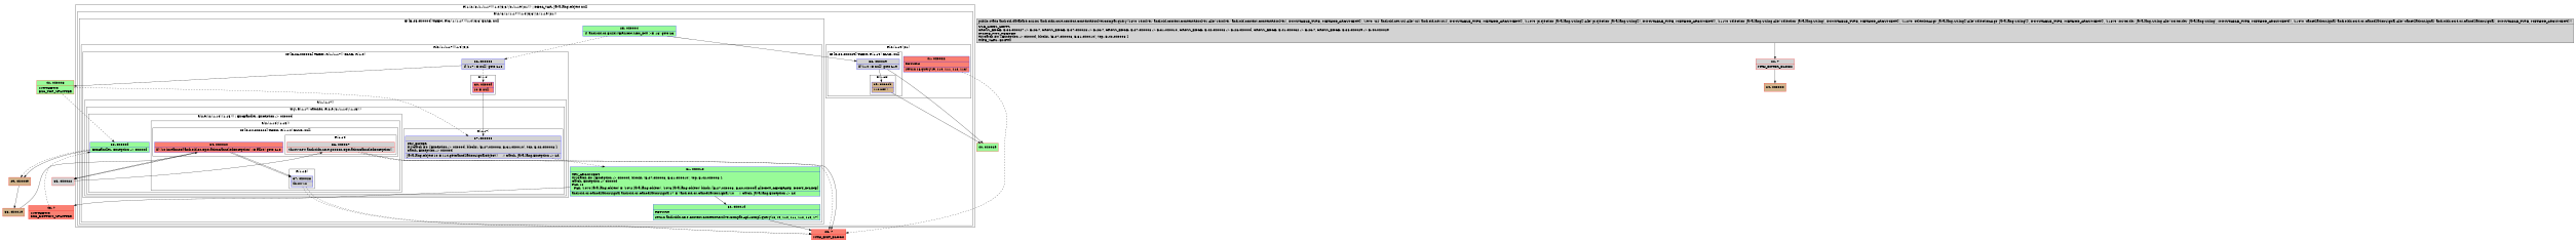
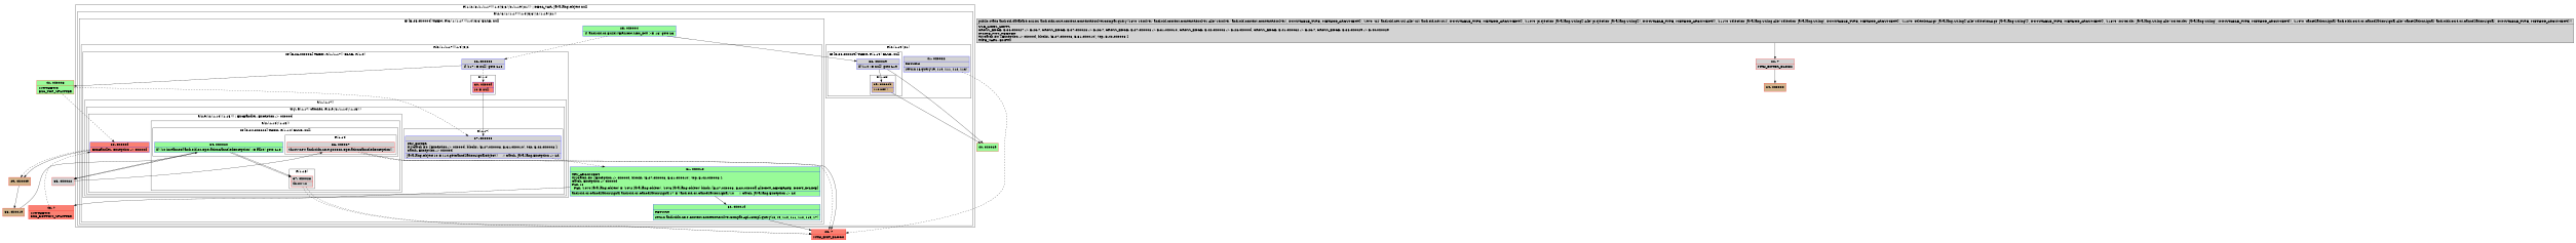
  digraph {
    node [color=blue fillcolor=lightgrey shape=record style=filled]
    edge [style=solid]
    n1 [label="{27\:\ 0x0008|TRY_ENTER\lTryCatch #0 \{Exception \-\> 0x000d, blocks: (B:27:0x0008, B:31:0x0010), top: B:42:0x0008 \}\lCatch: Exception \-\> 0x000d\l|java.lang.Object r0 = r14.getCancellationSignalObject()     \/\/ Catch: java.lang.Exception \-\> Ld\l}"]
    n2 [color=red label="{36\:\ 0x0027|throw new androidx.core.p003os.OperationCanceledException()\l}"]
-   n3 [fillcolor=salmon label="{34\:\ 0x0020|if ((r0 instanceof android.os.OperationCanceledException) != false) goto L13\l}"]
-   n4 [label="{37\:\ 0x0028|throw r0\l}"]
-   n5 [fillcolor=palegreen label="{28\:\ 0x000d|ExcHandler: Exception \-\> 0x000d\l}"]
+   n3 [fillcolor=palegreen label="{34\:\ 0x0020|if ((r0 instanceof android.os.OperationCanceledException) != false) goto L13\l}"]
+   n4 [color=red label="{37\:\ 0x0028|throw r0\l}"]
+   n5 [fillcolor=salmon label="{28\:\ 0x000d|ExcHandler: Exception \-\> 0x000d\l}"]
    n6 [fillcolor=salmon label="{30\:\ 0x000f|r0 = null\l}"]
    n7 [label="{26\:\ 0x0006|if (r17 != null) goto L16\l}"]
    n8 [fillcolor=palegreen label="{31\:\ 0x0010|TRY_ARGUMENT\lTryCatch #0 \{Exception \-\> 0x000d, blocks: (B:27:0x0008, B:31:0x0010), top: B:42:0x0008 \}\lCatch: Exception \-\> 0x000d\lPHI: r0 \l  PHI: (r0v4 java.lang.Object) = (r0v2 java.lang.Object), (r0v6 java.lang.Object) binds: [B:27:0x0008, B:30:0x000f] A[DONT_GENERATE, DONT_INLINE]\l|android.os.CancellationSignal android.os.CancellationSignal r7 = (android.os.CancellationSignal) r0     \/\/ Catch: java.lang.Exception \-\> Ld\l}"]
    n9 [fillcolor=palegreen label="{32\:\ 0x001d|RETURN\l|return androidx.core.content.ContentResolverCompat.Api16Impl.query(r8, r9, r10, r11, r12, r13, r7)\l}"]
    n10 [fillcolor=palegreen label="{25\:\ 0x0004|if (android.os.Build.VERSION.SDK_INT \>= 16) goto L3\l}"]
    n11 [fillcolor=tan label="{39\:\ 0x002b|r14.net()\l}"]
    n12 [label="{38\:\ 0x0029|if (r14 != null) goto L19\l}"]
-   n13 [fillcolor=salmon label="{41\:\ 0x0032|RETURN\l|return r8.query(r9, r10, r11, r12, r13)\l}"]
+   n13 [label="{41\:\ 0x0032|RETURN\l|return r8.query(r9, r10, r11, r12, r13)\l}"]
    n14 [color=red fillcolor=salmon label="{23\:\ ?|MTH_EXIT_BLOCK\l}"]
    n15 [color=red label="{35\:\ 0x0022}"]
    n16 [color=red fillcolor=tan label="{29\:\ 0x000e}"]
    n17 [color=red fillcolor=palegreen label="{42\:\ 0x0008|SYNTHETIC\lEXC_TOP_SPLITTER\l}"]
    n18 [color=red fillcolor=salmon label="{43\:\ ?|SYNTHETIC\lEXC_BOTTOM_SPLITTER\l}"]
    n19 [color=red fillcolor=palegreen label="{40\:\ 0x002e}"]
    n20 [color=red fillcolor=tan label="{33\:\ 0x001e}"]
    n21 [color=red label="{22\:\ ?|MTH_ENTER_BLOCK\l}"]
    n22 [color=red fillcolor=tan label="{24\:\ 0x0000}"]
    n23 [label="{public static android.database.Cursor androidx.core.content.ContentResolverCompat.query((r8v0 'resolver' android.content.ContentResolver A[D('resolver' android.content.ContentResolver), IMMUTABLE_TYPE, METHOD_ARGUMENT]), (r9v0 'uri' android.net.Uri A[D('uri' android.net.Uri), IMMUTABLE_TYPE, METHOD_ARGUMENT]), (r10v0 'projection' java.lang.String[] A[D('projection' java.lang.String[]), IMMUTABLE_TYPE, METHOD_ARGUMENT]), (r11v0 'selection' java.lang.String A[D('selection' java.lang.String), IMMUTABLE_TYPE, METHOD_ARGUMENT]), (r12v0 'selectionArgs' java.lang.String[] A[D('selectionArgs' java.lang.String[]), IMMUTABLE_TYPE, METHOD_ARGUMENT]), (r13v0 'sortOrder' java.lang.String A[D('sortOrder' java.lang.String), IMMUTABLE_TYPE, METHOD_ARGUMENT]), (r14v0 'cancellationSignal' androidx.core.os.CancellationSignal A[D('cancellationSignal' androidx.core.os.CancellationSignal), IMMUTABLE_TYPE, METHOD_ARGUMENT]))  | USE_LINES_HINTS\lCROSS_EDGE: B:36:0x0027 \-\> B:23:?, CROSS_EDGE: B:37:0x0028 \-\> B:23:?, CROSS_EDGE: B:27:0x0008 \-\> B:31:0x0010, CROSS_EDGE: B:42:0x0008 \-\> B:28:0x000d, CROSS_EDGE: B:41:0x0032 \-\> B:23:?, CROSS_EDGE: B:38:0x0029 \-\> B:40:0x002e\lINLINE_NOT_NEEDED\lTryCatch #0 \{Exception \-\> 0x000d, blocks: (B:27:0x0008, B:31:0x0010), top: B:42:0x0008 \}\lTYPE_VARS: EMPTY\l}" color=""]
    subgraph cluster_1 {
      label="R(1:(2:(3:(1:(1:17))(1:4)|5|6)|(2:(1:19)|21))) | DECL_VAR: java.lang.Object null\l"
      subgraph cluster_2 {
        label="R(2:(3:(1:(1:17))(1:4)|5|6)|(2:(1:19)|21))"
        subgraph cluster_3 {
          label="IF [B:25:0x0004] THEN: R(3:(1:(1:17))(1:4)|5|6) ELSE: null"
          n10
          subgraph cluster_4 {
            label="R(3:(1:(1:17))(1:4)|5|6)"
            n8
            n9
            subgraph cluster_5 {
              label="IF [B:26:0x0006] THEN: R(1:(1:17)) ELSE: R(1:4)"
              n7
              subgraph cluster_6 {
                label="R(1:(1:17))"
                subgraph cluster_7 {
                  label="Try: R(1:17) catches: R(2:9|(2:(1:14)|(1:15)))"
                  subgraph cluster_8 {
                    label="R(1:17)"
                    n1
                  }
                  subgraph cluster_9 {
                    label="R(2:9|(2:(1:14)|(1:15))) | ExcHandler: Exception \-\> 0x000d\l"
                    n5
                    subgraph cluster_10 {
                      label="R(2:(1:14)|(1:15))"
                      subgraph cluster_11 {
                        label="IF [B:34:0x0020] THEN: R(1:14) ELSE: null"
                        n3
                        subgraph cluster_12 {
                          label="R(1:14)"
                          n2
                        }
                      }
                      subgraph cluster_13 {
                        label="R(1:15)"
                        n4
                      }
                    }
                  }
                }
              }
              subgraph cluster_14 {
                label="R(1:4)"
                n6
              }
            }
          }
        }
        subgraph cluster_15 {
          label="R(2:(1:19)|21)"
          n13
          subgraph cluster_16 {
            label="IF [B:38:0x0029] THEN: R(1:19) ELSE: null"
            n12
            subgraph cluster_17 {
              label="R(1:69)"
              n11
            }
          }
        }
      }
    }
    subgraph cluster_18 {
      label="R(2:9|(2:(1:14)|(1:15))) | ExcHandler: Exception \-\> 0x000d\l"
      subgraph cluster_19 {
        label="R(2:(1:14)|(1:15))"
        subgraph cluster_20 {
          label="IF [B:34:0x0020] THEN: R(1:14) ELSE: null"
          subgraph cluster_21 {
            label="R(1:14)"
          }
        }
        subgraph cluster_22 {
          label="R(1:15)"
        }
      }
    }
    n1 -> n8 [style=dashed]
    n2 -> n14 [style=dashed]
    n2 -> n14
    n3 -> n4
    n3 -> n4
    n3 -> n15
    n3 -> n15
    n4 -> n14 [style=dashed]
    n4 -> n14 [style=dashed]
    n5 -> n16 [style=dashed]
    n5 -> n16
    n6 -> n1
    n7 -> n6 [style=dashed]
    n7 -> n17
    n8 -> n9
    n8 -> n18
    n9 -> n14
    n10 -> n7 [style=dashed]
    n10 -> n12
    n11 -> n19
    n12 -> n11
    n12 -> n19
    n13 -> n14 [style=dashed]
    n15 -> n2
    n16 -> n20
    n17 -> n1 [style=dashed]
    n17 -> n5 [style=dashed]
    n18 -> n5 [style=dashed]
    n20 -> n3
    n21 -> n22
    n23 -> n21
  }
